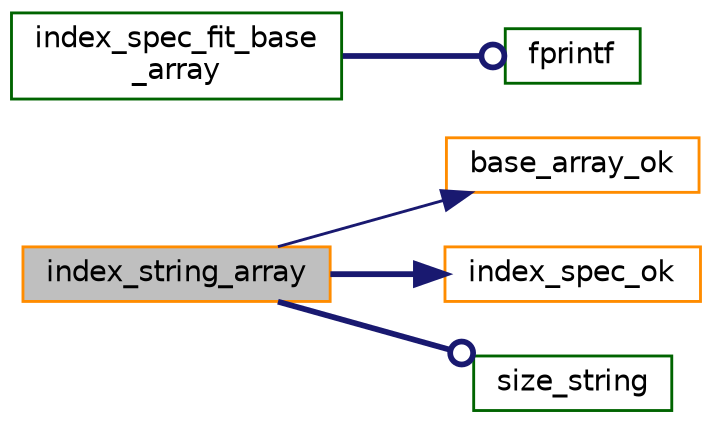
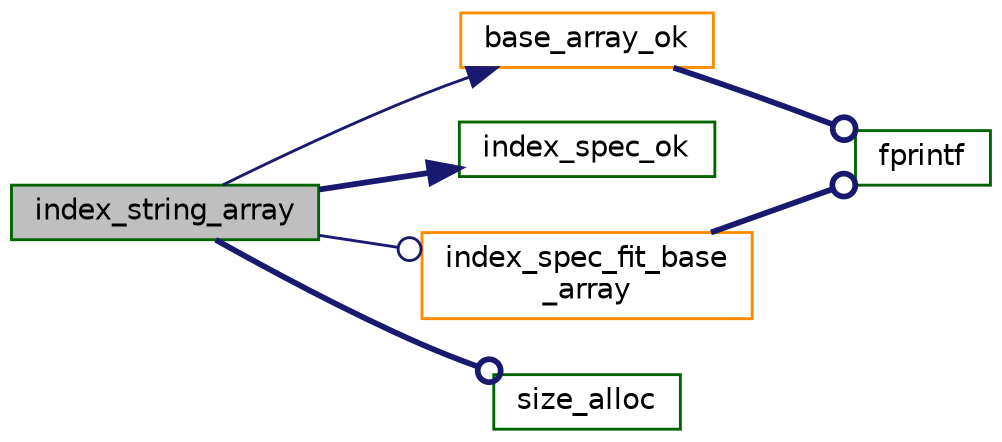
  digraph {
    rankdir=LR
    node [color=darkgreen fillcolor=white fontname=Helvetica fontsize=10 shape=record style=filled]
    edge [arrowhead=odot color=midnightblue fontname=Helvetica fontsize=10 labelfontname=Helvetica labelfontsize=10 style=bold]
-   n1 [color=darkorange fillcolor=grey75 fontcolor=black height=0.2 label=index_string_array width=0.4]
+   n1 [fillcolor=grey75 fontcolor=black height=0.2 label=index_string_array width=0.4]
    n2 [color=darkorange height=0.2 label=base_array_ok width=0.4]
-   n3 [color=darkorange height=0.2 label=index_spec_ok width=0.4]
-   n4 [height=0.2 label="index_spec_fit_base\l_array" width=0.4]
-   n5 [height=0.2 label=size_string width=0.4]
+   n3 [height=0.2 label=index_spec_ok width=0.4]
+   n4 [color=darkorange height=0.2 label="index_spec_fit_base\l_array" width=0.4]
+   n5 [height=0.2 label=size_alloc width=0.4]
    n6 [height=0.2 label=fprintf width=0.4]
    n1 -> n2 [arrowhead=normal style=solid]
    n1 -> n3 [arrowhead=normal]
+   n1 -> n4 [style=solid]
    n1 -> n5
+   n2 -> n6
    n4 -> n6
  }
